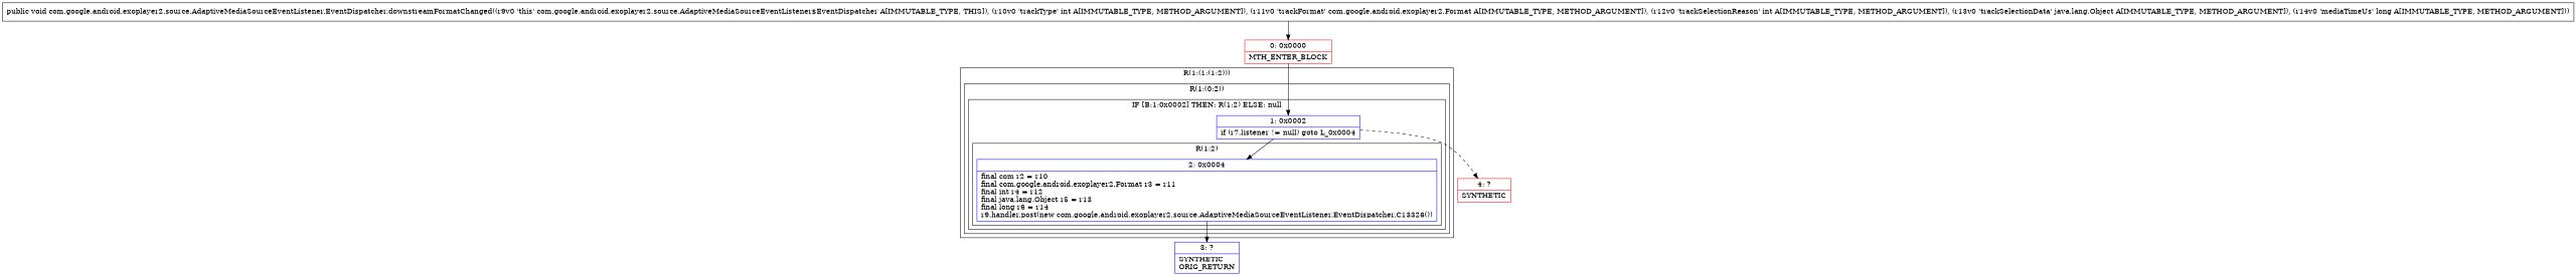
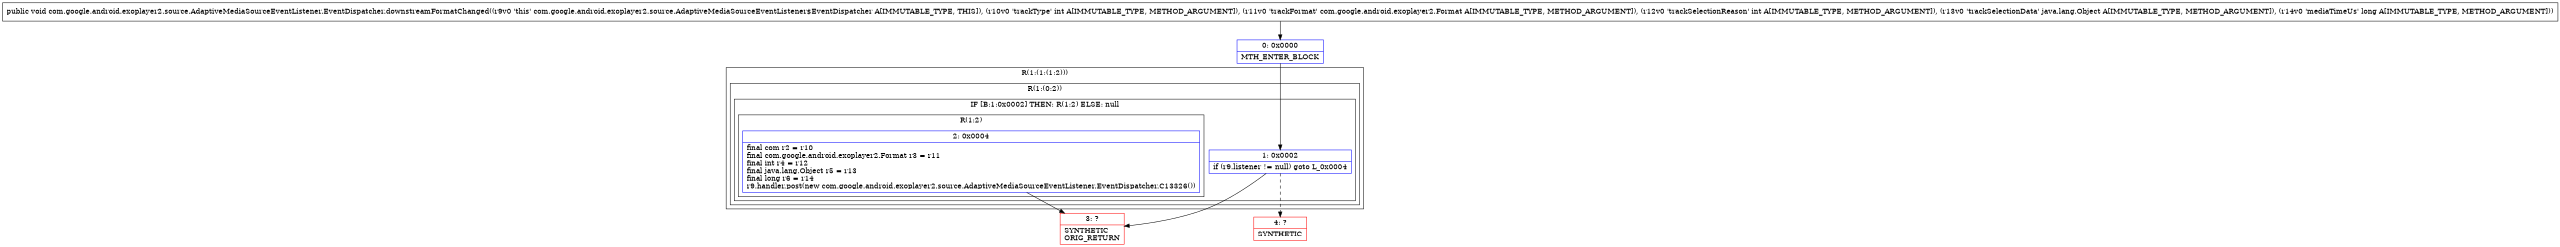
  digraph {
    node [color=red shape=record]
    n1 [color=blue label="{2\:\ 0x0004|final com r2 = r10\lfinal com.google.android.exoplayer2.Format r3 = r11\lfinal int r4 = r12\lfinal java.lang.Object r5 = r13\lfinal long r6 = r14\lr9.handler.post(new com.google.android.exoplayer2.source.AdaptiveMediaSourceEventListener.EventDispatcher.C13326())\l}"]
-   n2 [color=blue label="{1\:\ 0x0002|if (r7.listener != null) goto L_0x0004\l}"]
-   n3 [color=blue label="{3\:\ ?|SYNTHETIC\lORIG_RETURN\l}"]
+   n2 [color=blue label="{1\:\ 0x0002|if (r9.listener != null) goto L_0x0004\l}"]
+   n3 [label="{3\:\ ?|SYNTHETIC\lORIG_RETURN\l}"]
    n4 [label="{4\:\ ?|SYNTHETIC\l}"]
-   n5 [label="{0\:\ 0x0000|MTH_ENTER_BLOCK\l}"]
+   n5 [color=blue label="{0\:\ 0x0000|MTH_ENTER_BLOCK\l}"]
    n6 [label="{public void com.google.android.exoplayer2.source.AdaptiveMediaSourceEventListener.EventDispatcher.downstreamFormatChanged((r9v0 'this' com.google.android.exoplayer2.source.AdaptiveMediaSourceEventListener$EventDispatcher A[IMMUTABLE_TYPE, THIS]), (r10v0 'trackType' int A[IMMUTABLE_TYPE, METHOD_ARGUMENT]), (r11v0 'trackFormat' com.google.android.exoplayer2.Format A[IMMUTABLE_TYPE, METHOD_ARGUMENT]), (r12v0 'trackSelectionReason' int A[IMMUTABLE_TYPE, METHOD_ARGUMENT]), (r13v0 'trackSelectionData' java.lang.Object A[IMMUTABLE_TYPE, METHOD_ARGUMENT]), (r14v0 'mediaTimeUs' long A[IMMUTABLE_TYPE, METHOD_ARGUMENT])) }" color=""]
    subgraph cluster_1 {
      label="R(1:(1:(1:2)))"
      subgraph cluster_2 {
        label="R(1:(0:2))"
        subgraph cluster_3 {
          label="IF [B:1:0x0002] THEN: R(1:2) ELSE: null"
          n2
          subgraph cluster_4 {
            label="R(1:2)"
            n1
          }
        }
      }
    }
    n1 -> n3
-   n2 -> n1
+   n2 -> n3
    n2 -> n4 [style=dashed]
    n5 -> n2
    n6 -> n5
  }
